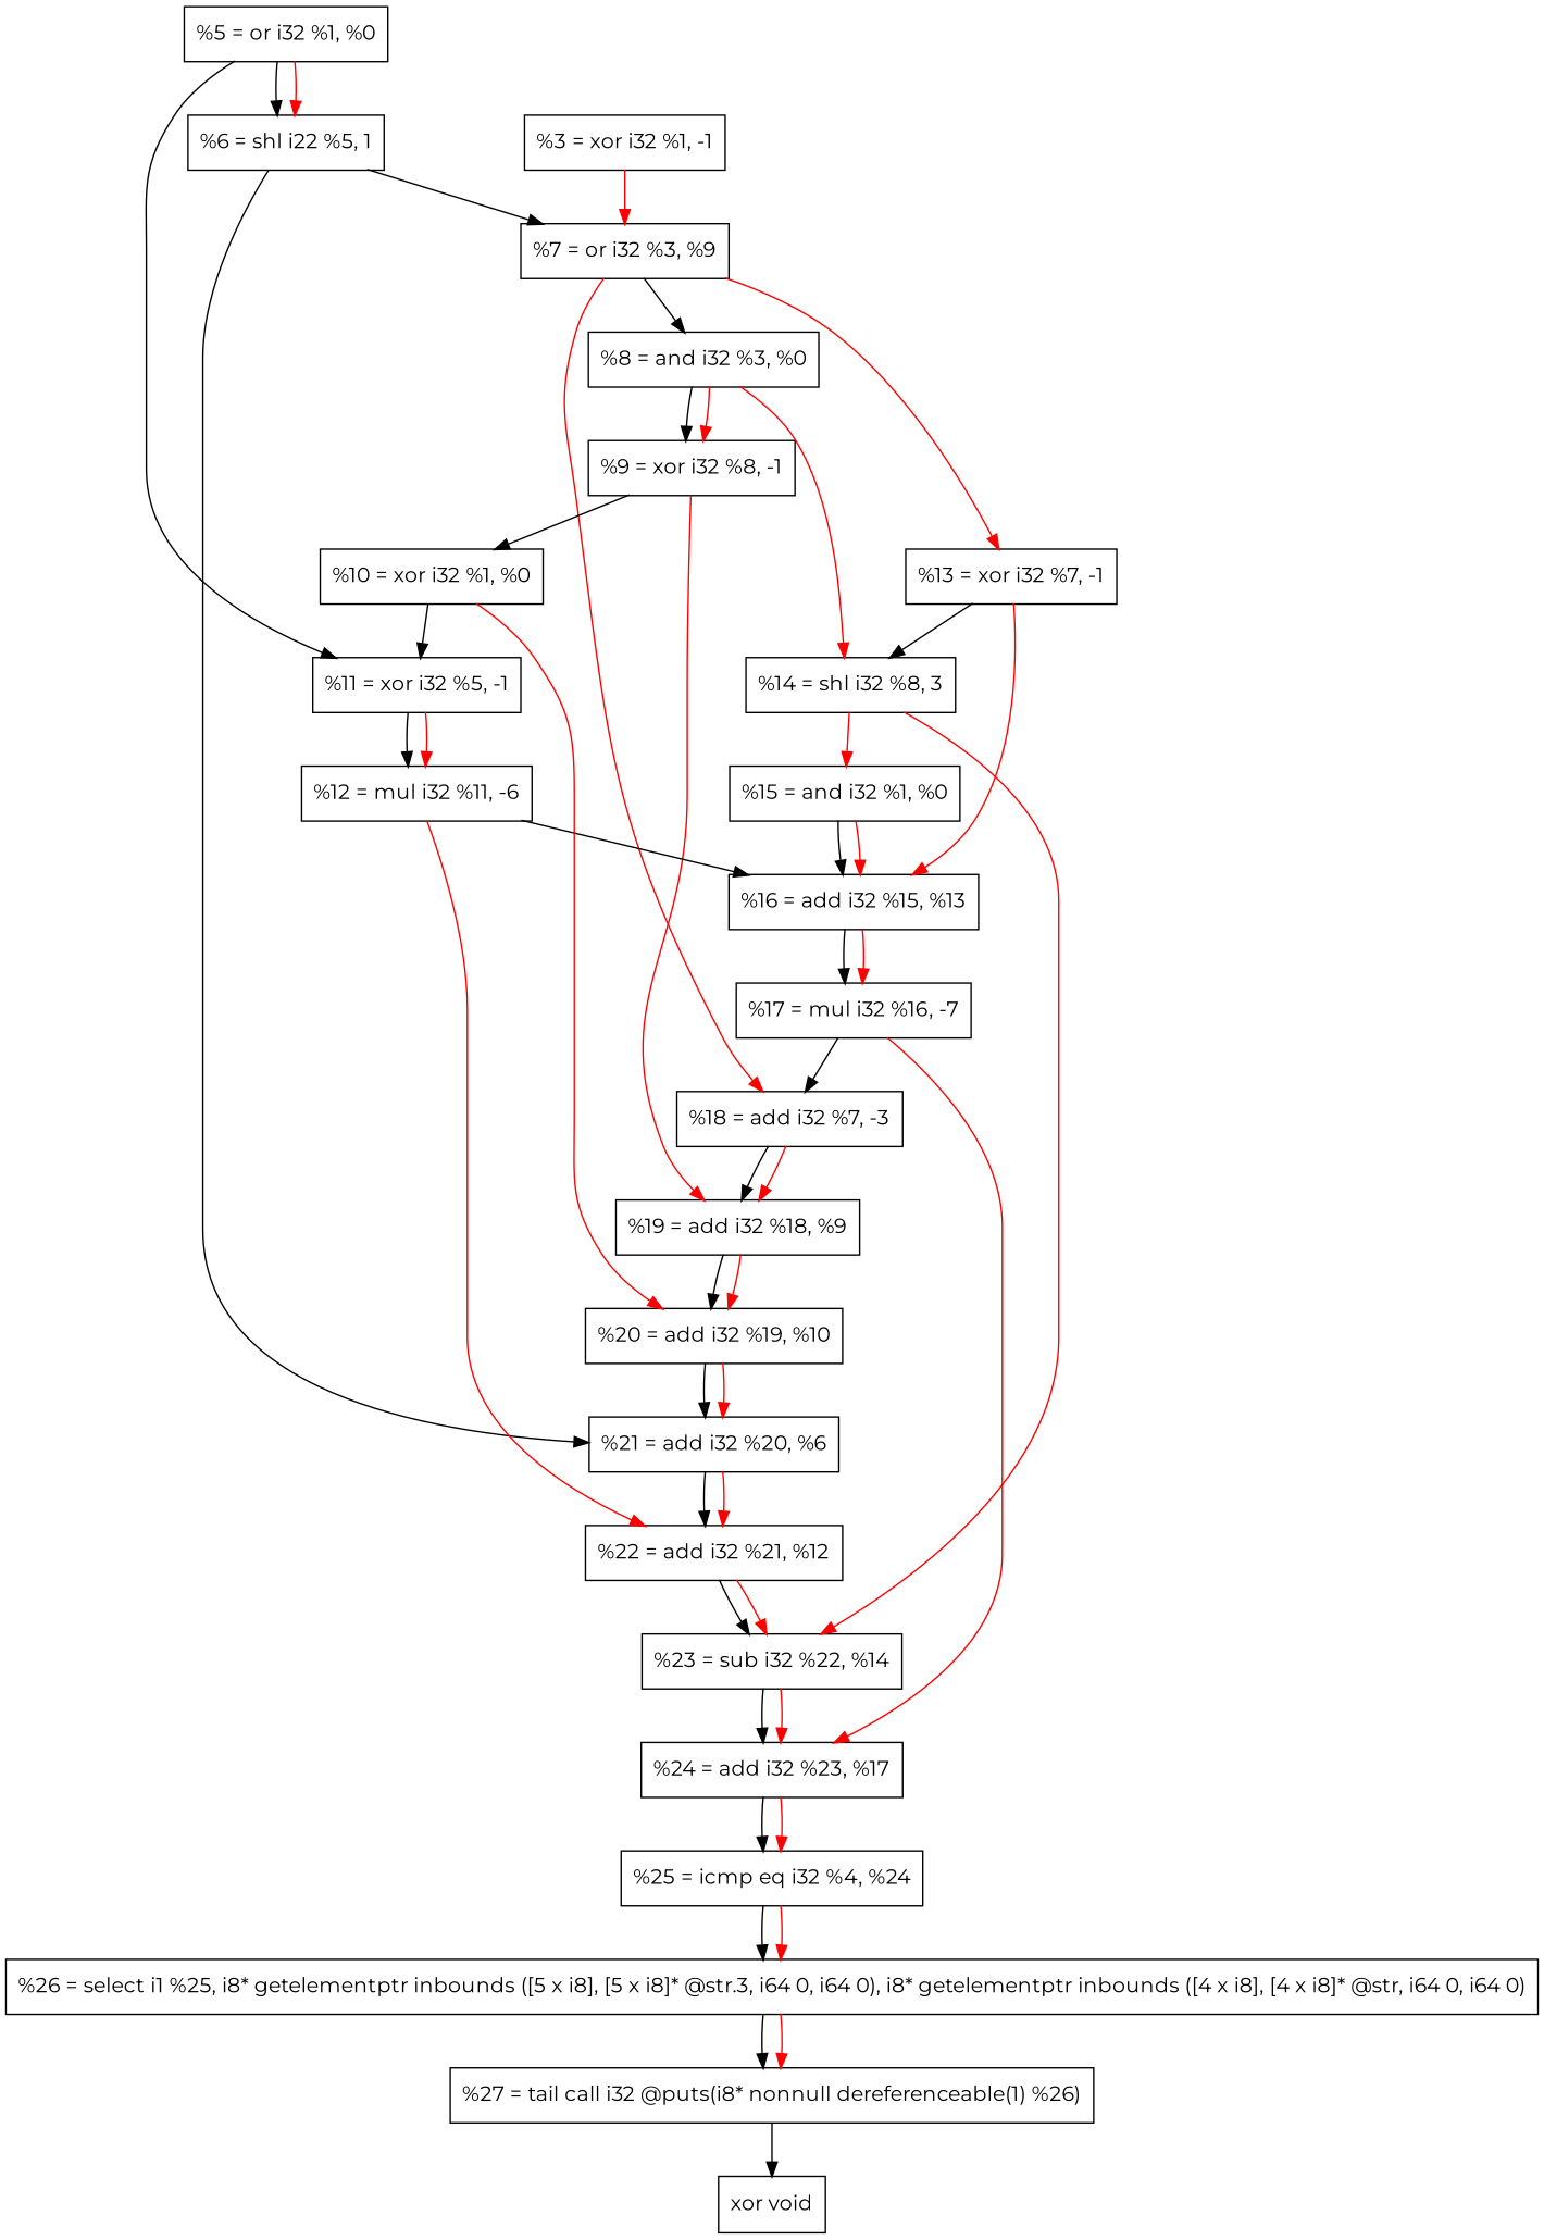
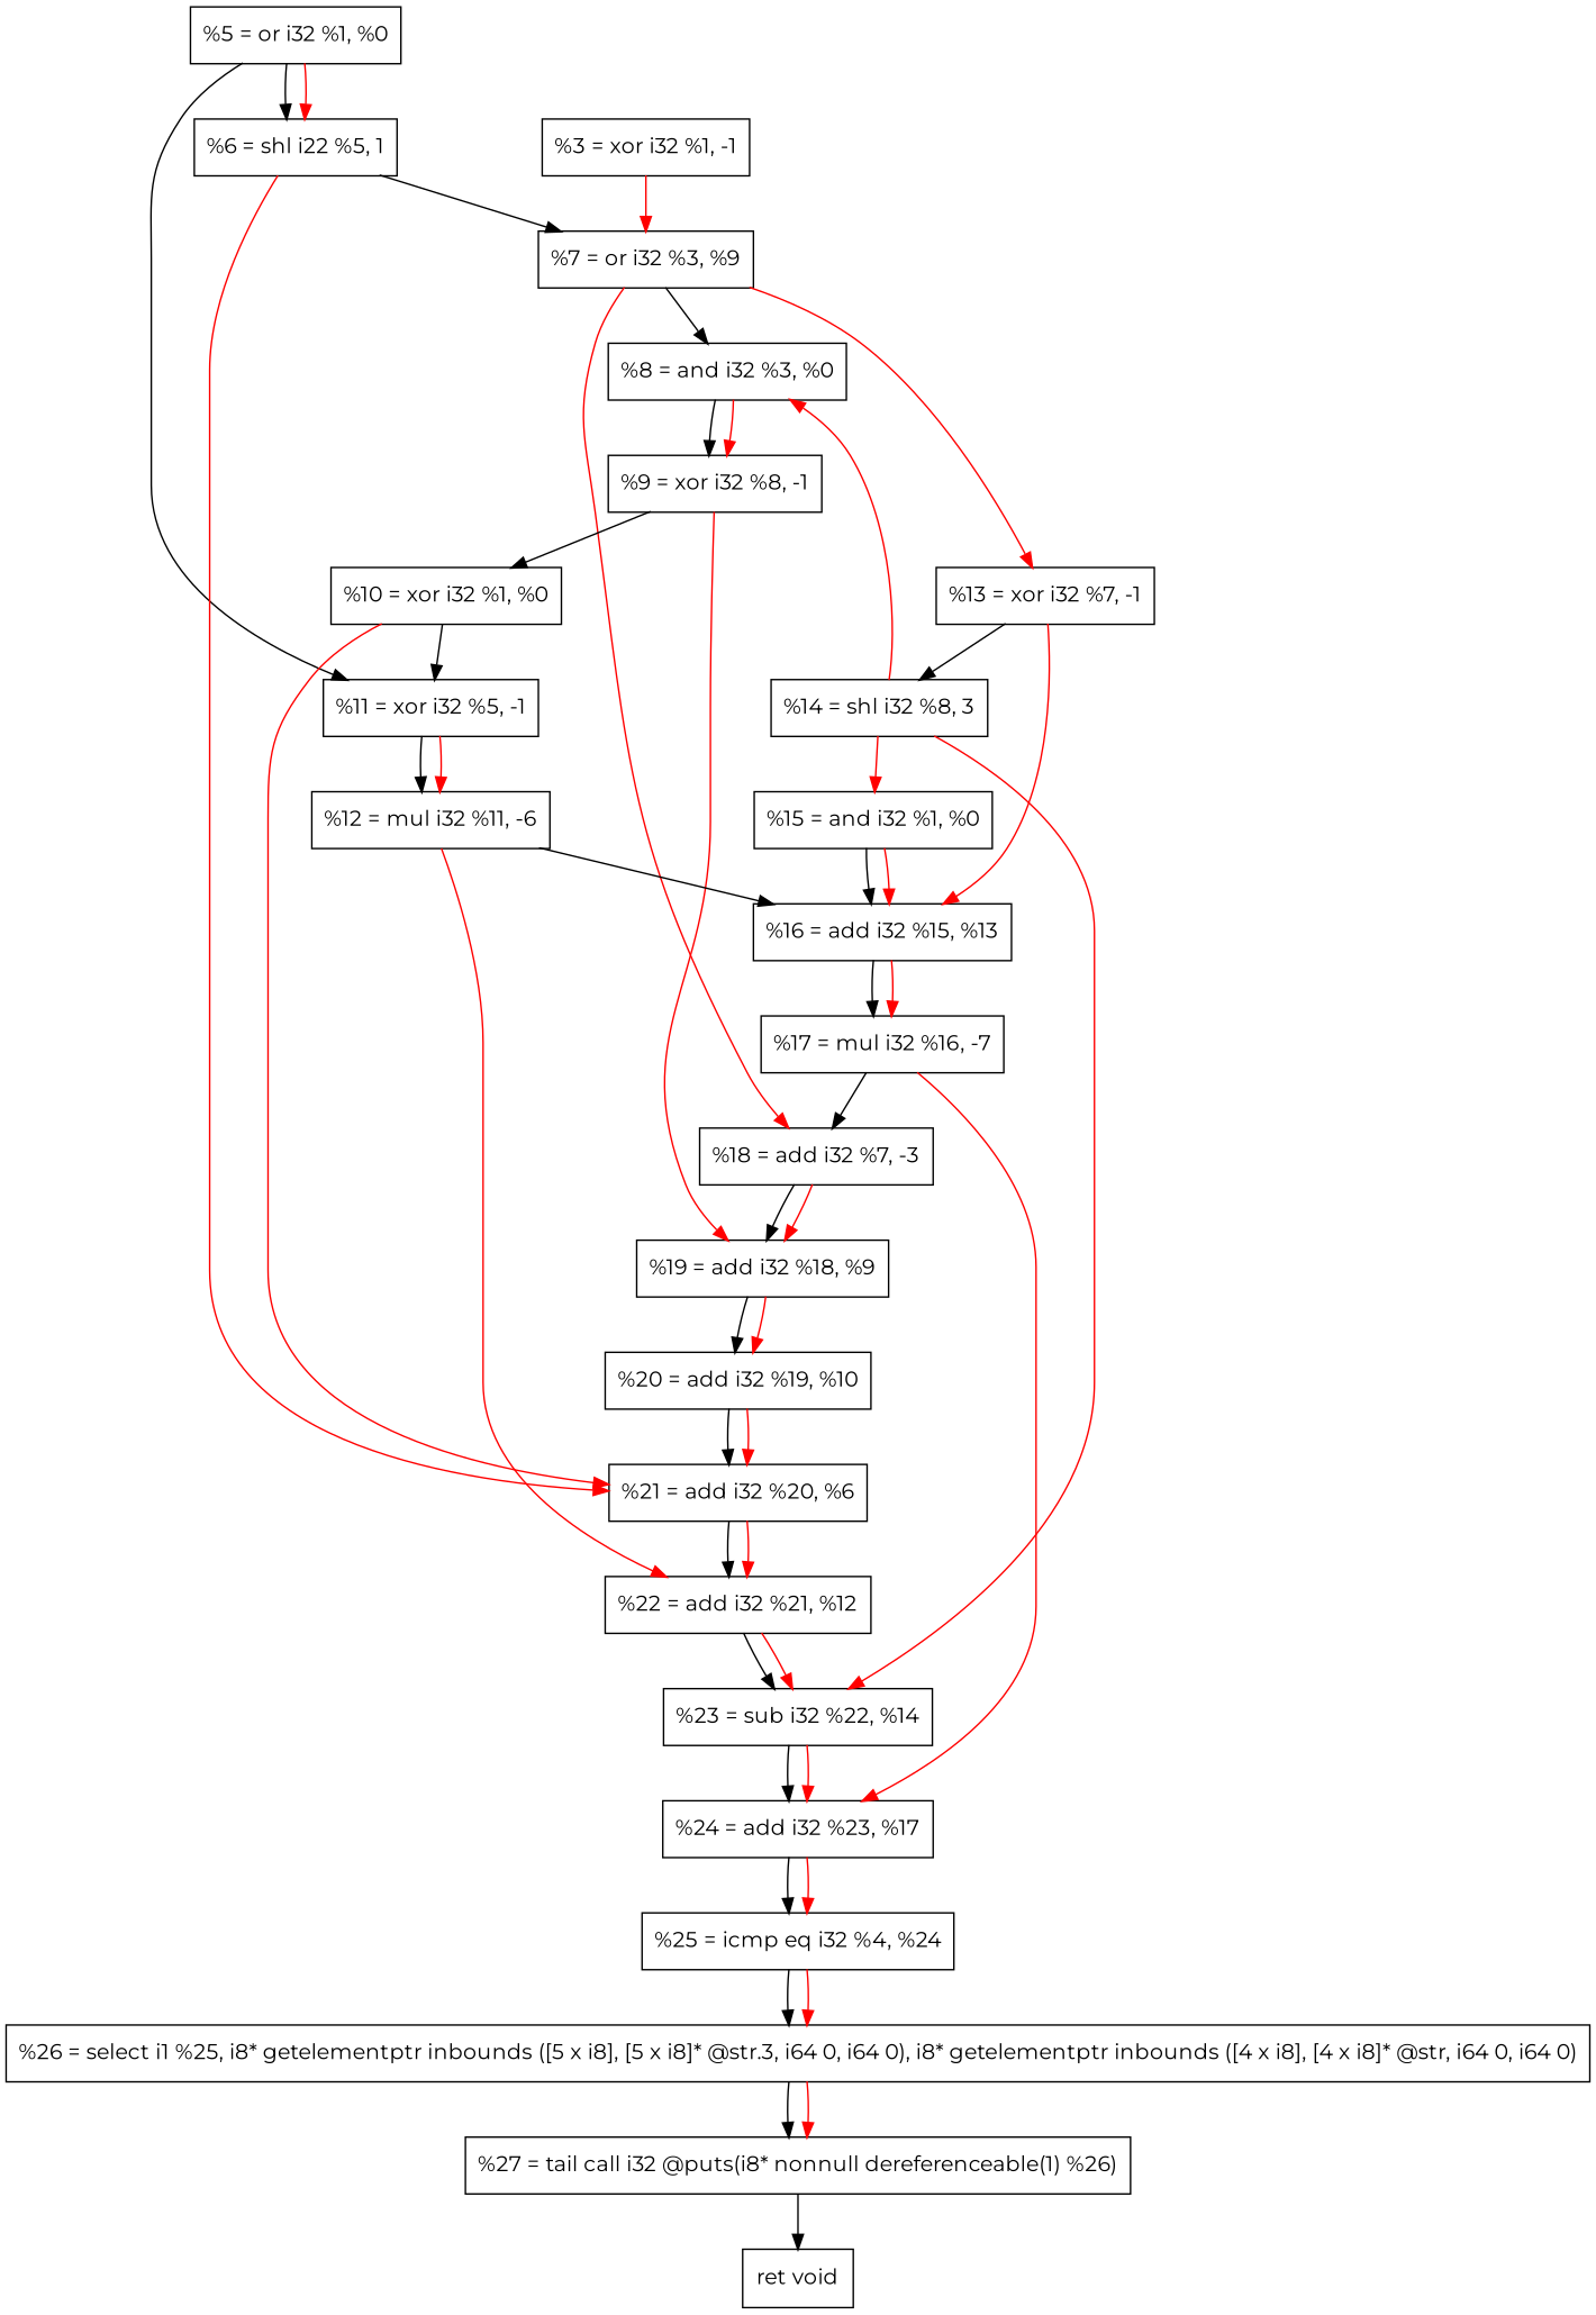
  digraph {
    fontname=Montserrat
    node [fontname=Montserrat shape=record]
    edge [color=red fontname=Montserrat]
    n1 [label="  %3 = xor i32 %1, -1"]
    n2 [label="%7 = or i32 %3, %9"]
    n3 [label="  %8 = and i32 %3, %0"]
    n4 [label="  %13 = xor i32 %7, -1"]
    n5 [label="  %18 = add i32 %7, -3"]
    n6 [label="  %9 = xor i32 %8, -1"]
    n7 [label="  %14 = shl i32 %8, 3"]
    n8 [label="  %5 = or i32 %1, %0"]
    n9 [label="%6 = shl i22 %5, 1"]
    n10 [label="  %11 = xor i32 %5, -1"]
    n11 [label="  %25 = icmp eq i32 %4, %24"]
    n12 [label="  %26 = select i1 %25, i8* getelementptr inbounds ([5 x i8], [5 x i8]* @str.3, i64 0, i64 0), i8* getelementptr inbounds ([4 x i8], [4 x i8]* @str, i64 0, i64 0)"]
    n13 [label="  %21 = add i32 %20, %6"]
    n14 [label="  %12 = mul i32 %11, -6"]
    n15 [label="  %22 = add i32 %21, %12"]
    n16 [label="  %16 = add i32 %15, %13"]
    n17 [label="  %19 = add i32 %18, %9"]
    n18 [label="  %10 = xor i32 %1, %0"]
    n19 [label="  %15 = and i32 %1, %0"]
    n20 [label="  %23 = sub i32 %22, %14"]
    n21 [label="  %20 = add i32 %19, %10"]
    n22 [label="  %17 = mul i32 %16, -7"]
    n23 [label="  %24 = add i32 %23, %17"]
    n24 [label="  %27 = tail call i32 @puts(i8* nonnull dereferenceable(1) %26)"]
-   n25 [label="xor void"]
+   n25 [label="  ret void"]
    n1 -> n2
    n2 -> n3 [color=""]
    n2 -> n4
    n2 -> n5
    n3 -> n6 [color=""]
    n3 -> n6
-   n3 -> n7
+   n7 -> n3
    n4 -> n7 [color=""]
    n4 -> n16
    n5 -> n17 [color=""]
    n5 -> n17
    n6 -> n17
    n6 -> n18 [color=""]
    n7 -> n19
    n7 -> n20
    n8 -> n9 [color=""]
    n8 -> n9
    n8 -> n10 [color=black]
    n9 -> n2 [color=""]
-   n9 -> n13 [color=black]
+   n9 -> n13
    n10 -> n14 [color=""]
    n10 -> n14
    n11 -> n12 [color=""]
    n11 -> n12
    n12 -> n24 [color=""]
    n12 -> n24
    n13 -> n15 [color=""]
    n13 -> n15
    n14 -> n15
    n14 -> n16 [color=""]
    n15 -> n20 [color=""]
    n15 -> n20
    n16 -> n22 [color=""]
    n16 -> n22
    n17 -> n21 [color=""]
    n17 -> n21
    n18 -> n10 [color=""]
-   n18 -> n21
+   n18 -> n13
    n19 -> n16 [color=""]
    n19 -> n16
    n20 -> n23 [color=""]
    n20 -> n23
    n21 -> n13 [color=""]
    n21 -> n13
    n22 -> n5 [color=""]
    n22 -> n23
    n23 -> n11 [color=""]
    n23 -> n11
    n24 -> n25 [color=""]
  }
